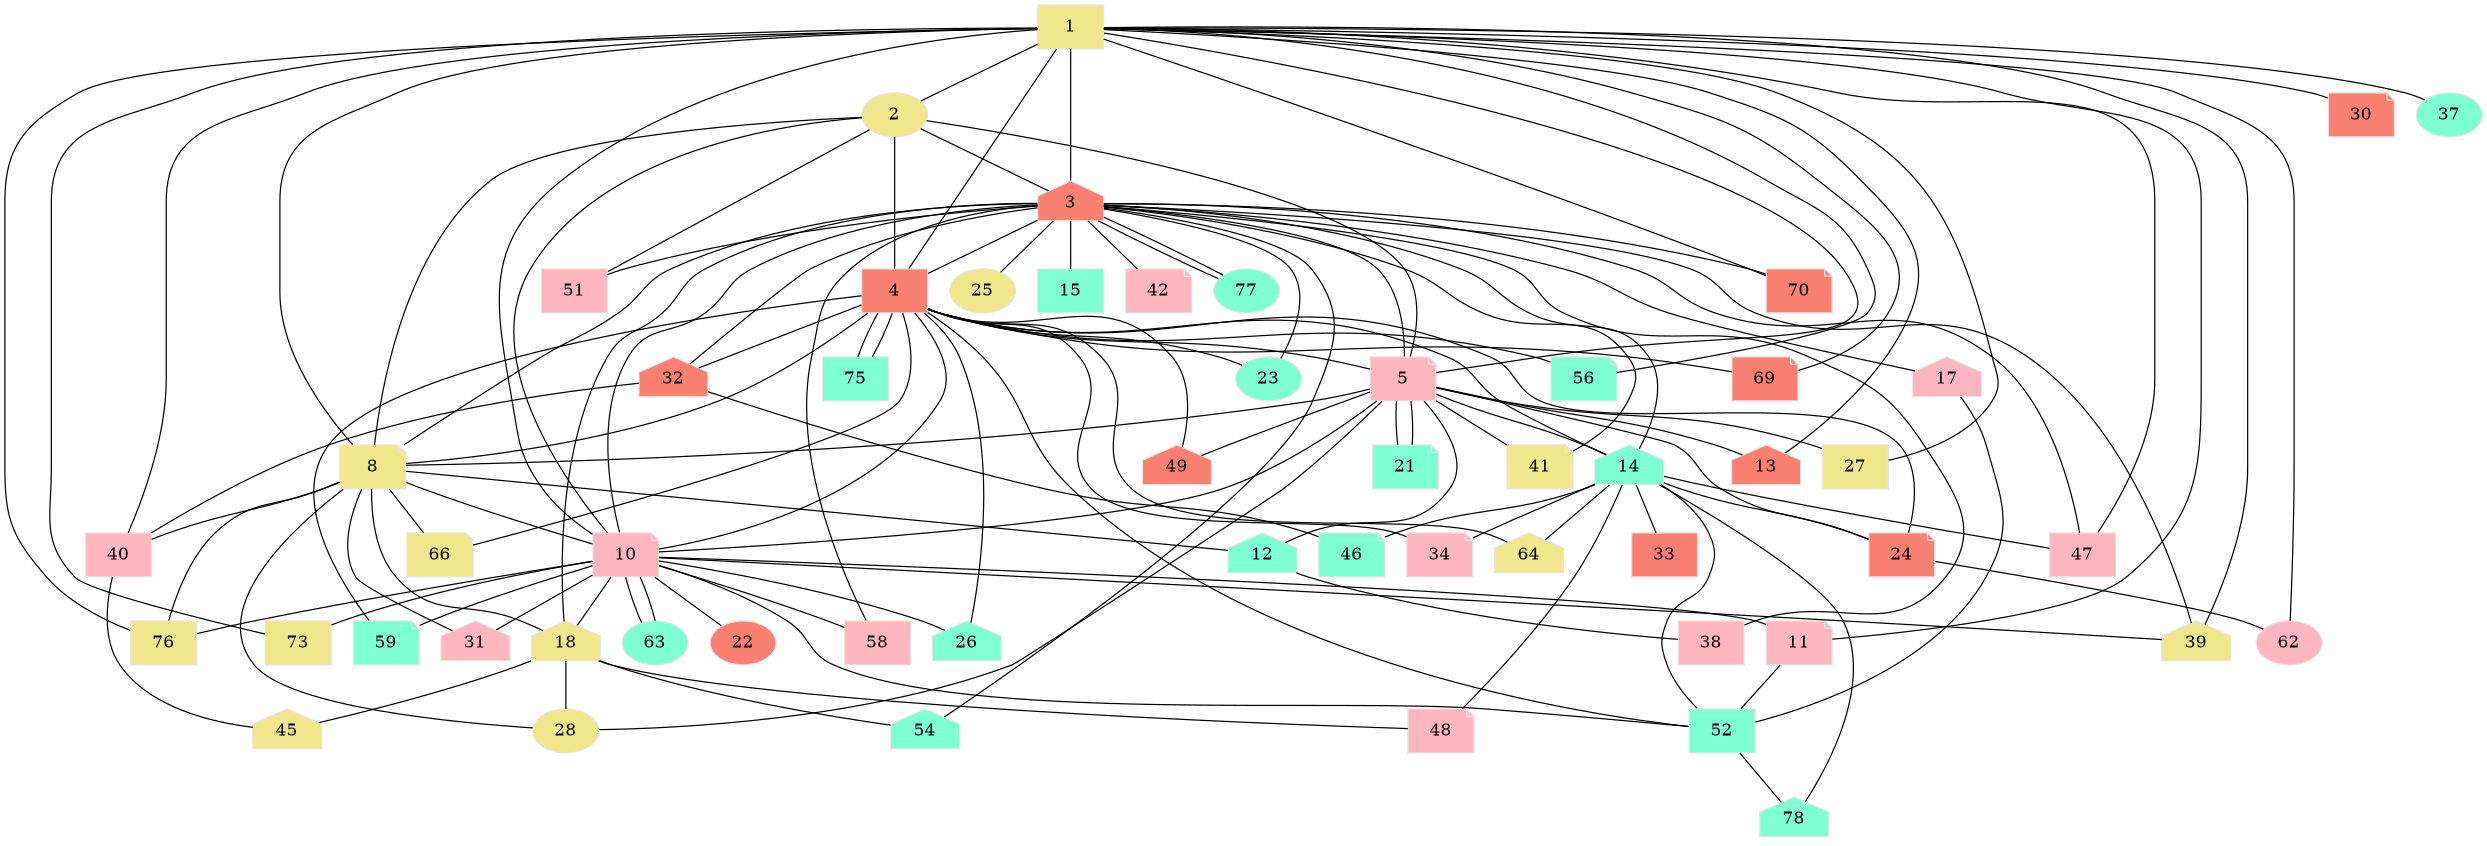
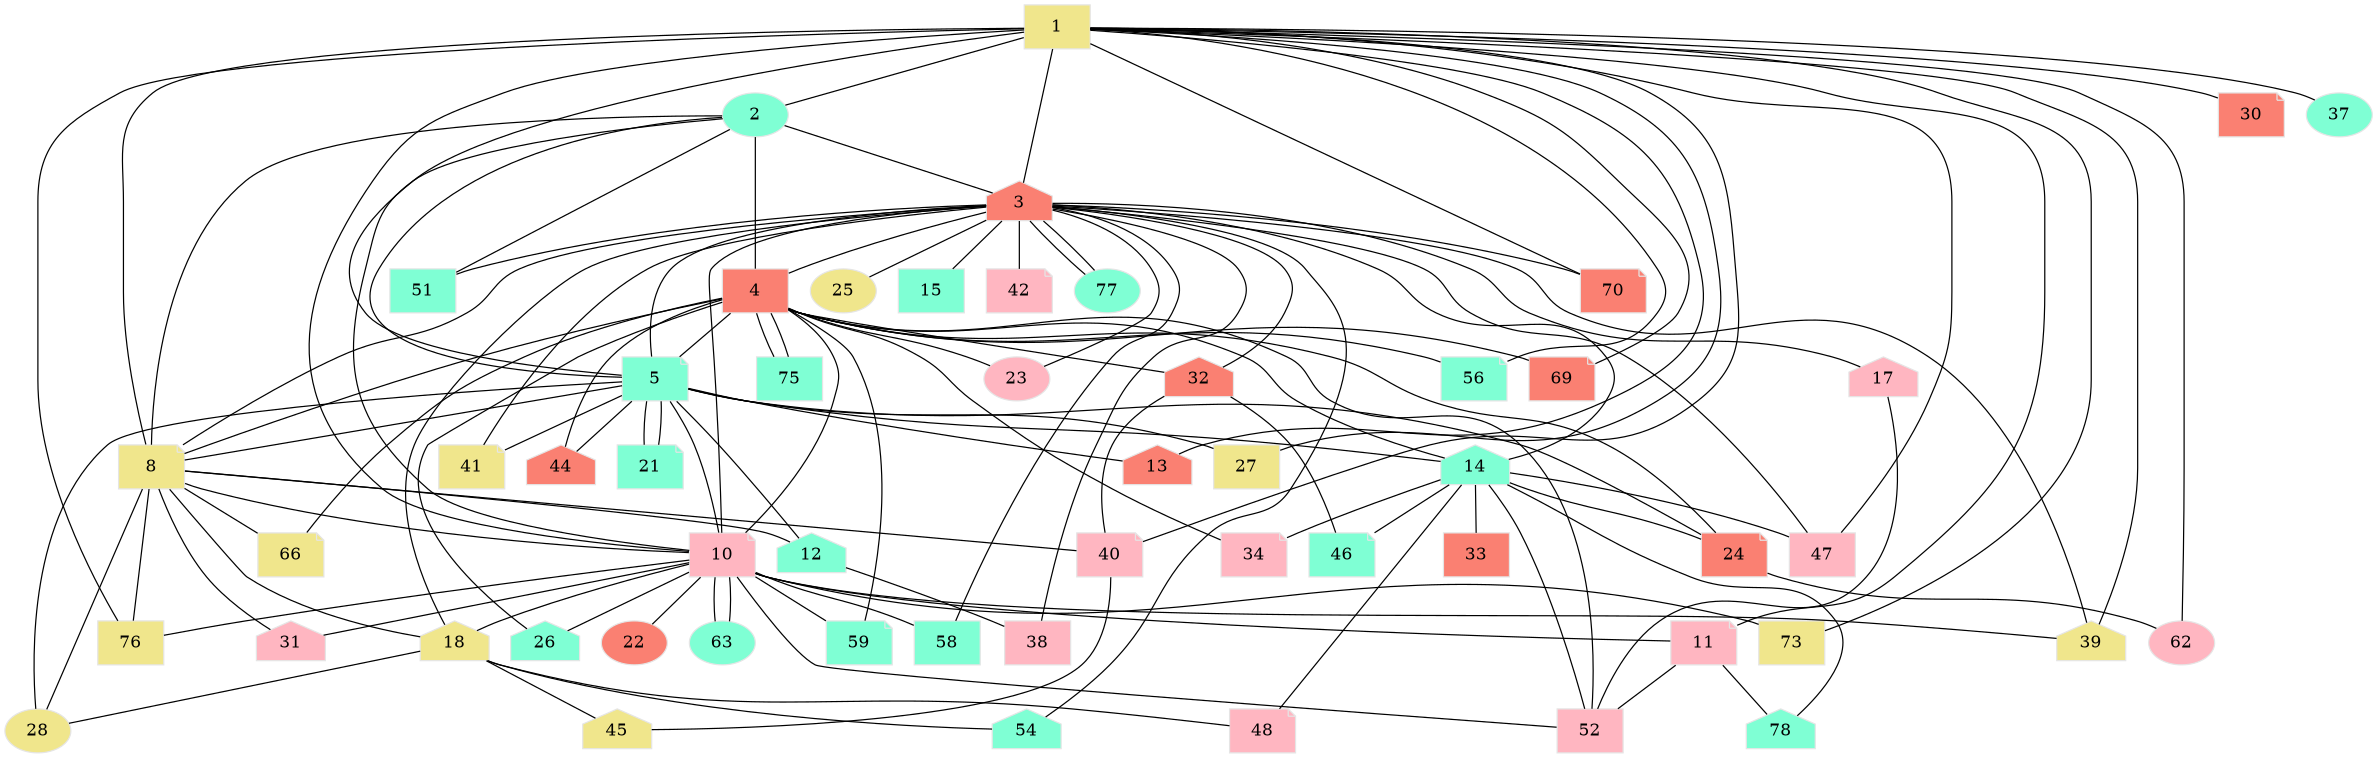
  graph {
    node [color=gray90 fillcolor=aquamarine shape=note style=filled]
    1 [fillcolor=khaki shape=box super="+7"]
-   2 [fillcolor=khaki shape=ellipse]
+   2 [shape=ellipse]
    3 [fillcolor=salmon shape=house super="+6"]
    4 [fillcolor=salmon shape=box super="+9"]
-   5 [fillcolor=lightpink super="+65"]
+   5 [super="+65"]
    8 [fillcolor=khaki super="+15"]
    10 [fillcolor=lightpink super="+60"]
    11 [fillcolor=lightpink super="+71"]
    13 [fillcolor=salmon shape=house]
    27 [fillcolor=khaki shape=box]
    30 [fillcolor=salmon super="+72"]
    37 [shape=ellipse]
    39 [fillcolor=khaki shape=house super="+50"]
-   40 [fillcolor=lightpink shape=box super="+74"]
+   40 [fillcolor=lightpink super="+74"]
    47 [fillcolor=lightpink shape=box super="+61"]
    56
    62 [fillcolor=lightpink shape=ellipse]
    69 [fillcolor=salmon]
    70 [fillcolor=salmon]
    73 [fillcolor=khaki shape=box]
    76 [fillcolor=khaki shape=box]
-   51 [fillcolor=lightpink shape=box]
+   51 [shape=box]
    14 [shape=house super="+41"]
    17 [fillcolor=lightpink shape=house]
    18 [fillcolor=khaki shape=house super="+36"]
-   23 [shape=ellipse]
+   23 [fillcolor=lightpink shape=ellipse]
    25 [fillcolor=khaki shape=ellipse]
    32 [fillcolor=salmon shape=house super="+53"]
    n29 [label=15 shape=box]
    38 [fillcolor=lightpink shape=box]
    42 [fillcolor=lightpink]
    n32 [fillcolor=khaki label=41]
    54 [shape=house]
-   58 [fillcolor=lightpink shape=box]
+   58 [shape=box]
    77 [shape=ellipse]
    24 [fillcolor=salmon super="+44"]
    26 [shape=house]
    34 [fillcolor=lightpink]
-   49 [fillcolor=salmon shape=house]
-   52 [shape=box super="+55"]
+   49 [fillcolor=salmon shape=house label=44]
+   52 [fillcolor=lightpink shape=box super="+55"]
    59
-   64 [fillcolor=khaki shape=house]
    66 [fillcolor=khaki]
    75 [shape=box]
    12 [shape=house super="+20"]
    21
    28 [fillcolor=khaki shape=ellipse]
    31 [fillcolor=lightpink shape=house]
    22 [fillcolor=salmon shape=ellipse]
    63 [shape=ellipse]
    45 [fillcolor=khaki shape=house]
    33 [fillcolor=salmon shape=box]
    46
    48 [fillcolor=lightpink]
    78 [shape=house]
    1 -- 2 [weight=2]
    1 -- 3 [weight=4]
-   1 -- 4 [weight=4]
    1 -- 5 [weight=2]
    1 -- 8 [weight=2]
    1 -- 10 [weight=2]
    1 -- 11
    1 -- 13
    1 -- 27
    1 -- 30
    1 -- 37
    1 -- 39
    1 -- 40
    1 -- 47
    1 -- 56
    1 -- 62
    1 -- 69
    1 -- 70
    1 -- 73
    1 -- 76
    2 -- 3 [weight=2]
    2 -- 4 [weight=2]
    2 -- 5
    2 -- 8
    2 -- 10 [weight=2]
    2 -- 51
    3 -- 4 [weight=4]
    3 -- 5 [weight=2]
    3 -- 8 [weight=2]
    3 -- 10 [weight=2]
    3 -- 39
    3 -- 47
    3 -- 70
    3 -- 51
    3 -- 14 [weight=2]
    3 -- 17
    3 -- 18
    3 -- 23
    3 -- 25 [weight=2]
    3 -- 32
    3 -- n29
    3 -- 38
    3 -- 42 [weight=2]
    3 -- n32
    3 -- 54
    3 -- 58
    3 -- 77
    3 -- 77
    4 -- 5 [weight=2]
    4 -- 8 [weight=3]
    4 -- 10 [weight=2]
    4 -- 56
    4 -- 69
    4 -- 14
    4 -- 23
    4 -- 32 [weight=2]
    4 -- 24
    4 -- 26
    4 -- 34
    4 -- 49
    4 -- 52
    4 -- 59
-   4 -- 64
    4 -- 66
    4 -- 75
    4 -- 75
    5 -- 8
    5 -- 10
    5 -- 13
    5 -- 27
    5 -- 14
    5 -- n32
    5 -- 24
    5 -- 49
    5 -- 12
    5 -- 21
    5 -- 21
    5 -- 28
    8 -- 10
    8 -- 40
    8 -- 76
    8 -- 18
    8 -- 66
    8 -- 12
    8 -- 28
    8 -- 31
    10 -- 11
    10 -- 39
    10 -- 73
    10 -- 76
    10 -- 18
    10 -- 58
    10 -- 26
    10 -- 52
    10 -- 59
    10 -- 31
    10 -- 22
    10 -- 63
    10 -- 63
    11 -- 52
    40 -- 45
    14 -- 47
    14 -- 24
    14 -- 34
    14 -- 52
-   14 -- 64
    14 -- 33
    14 -- 46
    14 -- 48
    14 -- 78
    17 -- 52
    18 -- 54
    18 -- 28
    18 -- 45
    18 -- 48
    32 -- 40
    32 -- 46
    24 -- 62
-   52 -- 78
+   11 -- 78
    12 -- 38
  }
